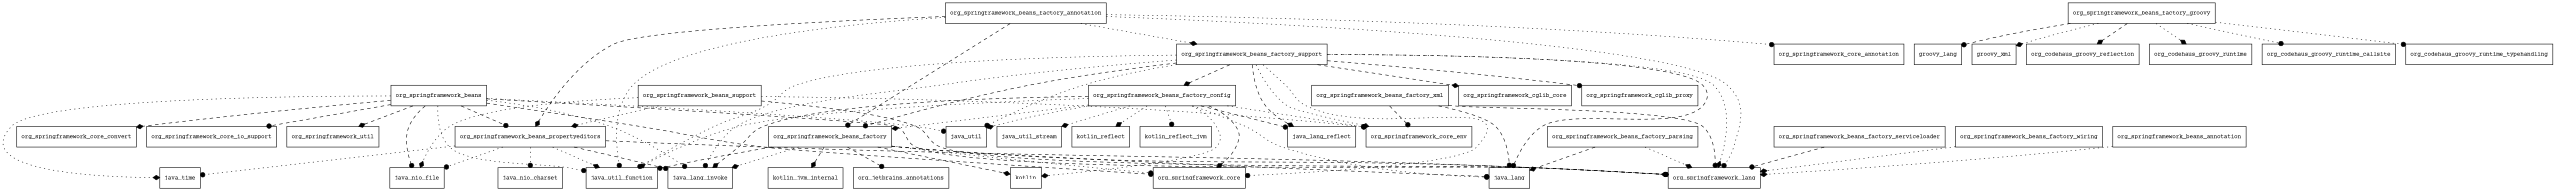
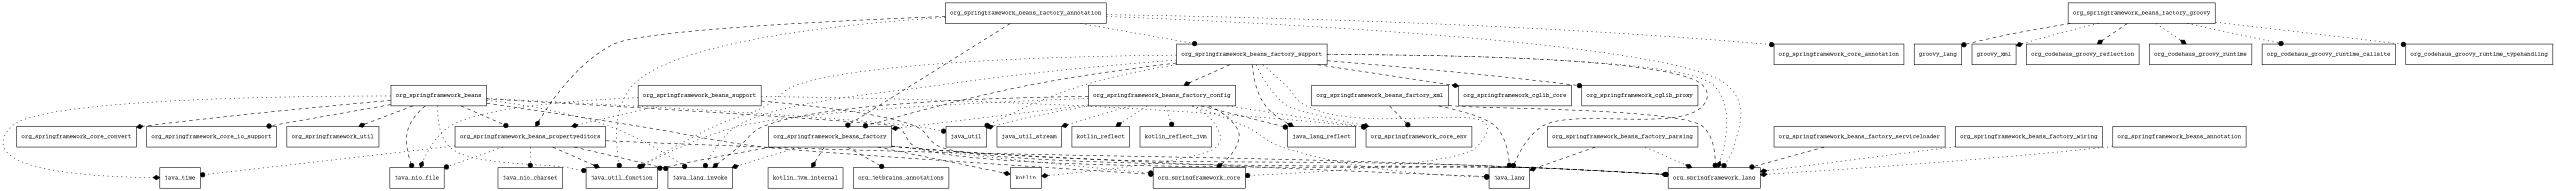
  digraph {
    fontname="Courier Prime"
    node [fontname="Courier Prime" fontsize=10.0 shape=box]
    edge [arrowhead=dot fontname="Courier Prime" style=dotted]
    org_springframework_beans
    java_lang_invoke
    java_nio_file
    java_time
    java_util
    java_util_function
    org_springframework_beans_propertyeditors
    org_springframework_core
    org_springframework_core_convert
    org_springframework_core_io_support
    org_springframework_lang
    org_springframework_util
    java_nio_charset
    org_springframework_beans_annotation
    org_springframework_beans_factory
    java_lang
    kotlin
    kotlin_jvm_internal
    org_jetbrains_annotations
    org_springframework_beans_factory_annotation
    org_springframework_beans_factory_support
    org_springframework_core_annotation
    org_springframework_beans_factory_config
    java_lang_reflect
    org_springframework_core_env
    org_springframework_cglib_core
    org_springframework_cglib_proxy
    java_util_stream
    kotlin_reflect
    kotlin_reflect_jvm
    org_springframework_beans_factory_groovy
    groovy_lang
    groovy_xml
    org_codehaus_groovy_reflection
    org_codehaus_groovy_runtime
    org_codehaus_groovy_runtime_callsite
    org_codehaus_groovy_runtime_typehandling
    org_springframework_beans_factory_parsing
    org_springframework_beans_factory_serviceloader
    org_springframework_beans_factory_wiring
    org_springframework_beans_factory_xml
    org_springframework_beans_support
    org_springframework_beans -> java_lang_invoke
    org_springframework_beans -> java_nio_file [style=dashed]
    org_springframework_beans -> java_time [arrowhead=diamond]
    org_springframework_beans -> java_util
    org_springframework_beans -> java_util_function
    org_springframework_beans -> org_springframework_beans_propertyeditors [style=dashed]
    org_springframework_beans -> org_springframework_core [style=dashed]
    org_springframework_beans -> org_springframework_core_convert [arrowhead=diamond style=dashed]
    org_springframework_beans -> org_springframework_core_io_support [style=dashed]
    org_springframework_beans -> org_springframework_lang [style=dashed]
    org_springframework_beans -> org_springframework_util [arrowhead=diamond style=dashed]
    org_springframework_beans_propertyeditors -> java_lang_invoke [style=dashed]
    org_springframework_beans_propertyeditors -> java_nio_file
    org_springframework_beans_propertyeditors -> java_time
-   org_springframework_beans_propertyeditors -> java_util_function [arrowhead=diamond]
+   org_springframework_beans_propertyeditors -> java_util_function [arrowhead=diamond style=dashed]
    org_springframework_beans_propertyeditors -> org_springframework_lang [style=dashed]
    org_springframework_beans_propertyeditors -> java_nio_charset
    org_springframework_beans_annotation -> org_springframework_lang [arrowhead=diamond]
    org_springframework_beans_factory -> java_lang_invoke [arrowhead=diamond]
    org_springframework_beans_factory -> java_util_function [style=dashed]
    org_springframework_beans_factory -> org_springframework_core
    org_springframework_beans_factory -> org_springframework_lang [arrowhead=diamond style=dashed]
    org_springframework_beans_factory -> java_lang [style=dashed]
    org_springframework_beans_factory -> kotlin [arrowhead=diamond style=dashed]
    org_springframework_beans_factory -> kotlin_jvm_internal [arrowhead=diamond style=dashed]
    org_springframework_beans_factory -> org_jetbrains_annotations [style=dashed]
    org_springframework_beans_factory_annotation -> java_util_function
    org_springframework_beans_factory_annotation -> org_springframework_beans_propertyeditors [arrowhead=diamond style=dashed]
    org_springframework_beans_factory_annotation -> org_springframework_lang
    org_springframework_beans_factory_annotation -> org_springframework_beans_factory [style=dashed]
-   org_springframework_beans_factory_annotation -> org_springframework_beans_factory_support [arrowhead=diamond]
+   org_springframework_beans_factory_annotation -> org_springframework_beans_factory_support
    org_springframework_beans_factory_annotation -> org_springframework_core_annotation
    org_springframework_beans_factory_support -> java_lang_invoke
    org_springframework_beans_factory_support -> java_util
    org_springframework_beans_factory_support -> java_util_function
    org_springframework_beans_factory_support -> org_springframework_core
    org_springframework_beans_factory_support -> org_springframework_lang [arrowhead=diamond]
    org_springframework_beans_factory_support -> org_springframework_beans_factory [style=dashed]
    org_springframework_beans_factory_support -> java_lang [style=dashed]
    org_springframework_beans_factory_support -> org_springframework_beans_factory_config [arrowhead=diamond style=dashed]
    org_springframework_beans_factory_support -> java_lang_reflect [arrowhead=diamond style=dashed]
    org_springframework_beans_factory_support -> org_springframework_core_env [arrowhead=diamond]
    org_springframework_beans_factory_support -> org_springframework_cglib_core [arrowhead=diamond style=dashed]
    org_springframework_beans_factory_support -> org_springframework_cglib_proxy [style=dashed]
    org_springframework_beans_factory_config -> java_lang_invoke [arrowhead=diamond style=dashed]
    org_springframework_beans_factory_config -> java_util [arrowhead=diamond]
    org_springframework_beans_factory_config -> java_util_function [arrowhead=diamond]
    org_springframework_beans_factory_config -> org_springframework_core [arrowhead=diamond style=dashed]
    org_springframework_beans_factory_config -> org_springframework_beans_factory [arrowhead=diamond]
    org_springframework_beans_factory_config -> java_lang
    org_springframework_beans_factory_config -> kotlin [arrowhead=diamond]
    org_springframework_beans_factory_config -> java_lang_reflect [style=dashed]
    org_springframework_beans_factory_config -> org_springframework_core_env
    org_springframework_beans_factory_config -> java_util_stream [arrowhead=diamond]
    org_springframework_beans_factory_config -> kotlin_reflect [arrowhead=diamond]
    org_springframework_beans_factory_config -> kotlin_reflect_jvm
    org_springframework_beans_factory_groovy -> groovy_lang [style=dashed]
    org_springframework_beans_factory_groovy -> groovy_xml [arrowhead=diamond]
    org_springframework_beans_factory_groovy -> org_codehaus_groovy_reflection [arrowhead=diamond style=dashed]
    org_springframework_beans_factory_groovy -> org_codehaus_groovy_runtime [arrowhead=diamond]
    org_springframework_beans_factory_groovy -> org_codehaus_groovy_runtime_callsite
    org_springframework_beans_factory_groovy -> org_codehaus_groovy_runtime_typehandling
    org_springframework_beans_factory_parsing -> org_springframework_lang [arrowhead=diamond]
    org_springframework_beans_factory_parsing -> java_lang [arrowhead=diamond style=dashed]
    org_springframework_beans_factory_serviceloader -> org_springframework_lang [style=dashed]
    org_springframework_beans_factory_wiring -> org_springframework_lang [arrowhead=diamond]
    org_springframework_beans_factory_xml -> org_springframework_lang [style=dashed]
    org_springframework_beans_factory_xml -> java_lang [style=dashed]
    org_springframework_beans_factory_xml -> org_springframework_core_env [style=dashed]
    org_springframework_beans_support -> java_nio_file [arrowhead=diamond]
    org_springframework_beans_support -> org_springframework_beans_propertyeditors [arrowhead=diamond]
    org_springframework_beans_support -> org_springframework_lang [style=dashed]
    org_springframework_beans_support -> org_springframework_core_env
  }
